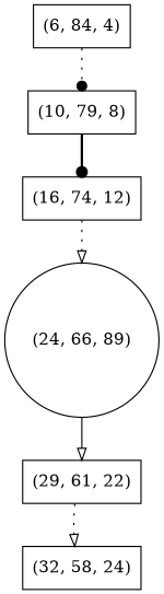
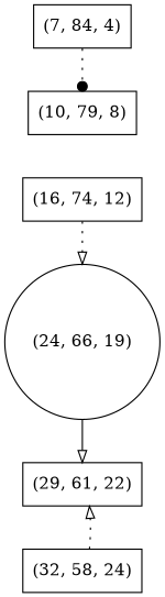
  digraph {
    node [shape=box]
    edge [arrowhead=onormal style=dotted]
    n1 [label="(10, 79, 8)"]
-   "(6, 84, 4)"
+   "(6, 84, 4)" [label="(7, 84, 4)"]
    "(16, 74, 12)"
-   "(24, 66, 19)" [shape=circle label="(24, 66, 89)"]
+   "(24, 66, 19)" [shape=circle]
    "(29, 61, 22)"
    "(32, 58, 24)"
-   n1 -> "(16, 74, 12)" [arrowhead=dot style=bold]
    "(6, 84, 4)" -> n1 [arrowhead=dot]
    "(16, 74, 12)" -> "(24, 66, 19)"
    "(24, 66, 19)" -> "(29, 61, 22)" [style=solid]
-   "(29, 61, 22)" -> "(32, 58, 24)"
+   "(32, 58, 24)" -> "(29, 61, 22)"
  }
